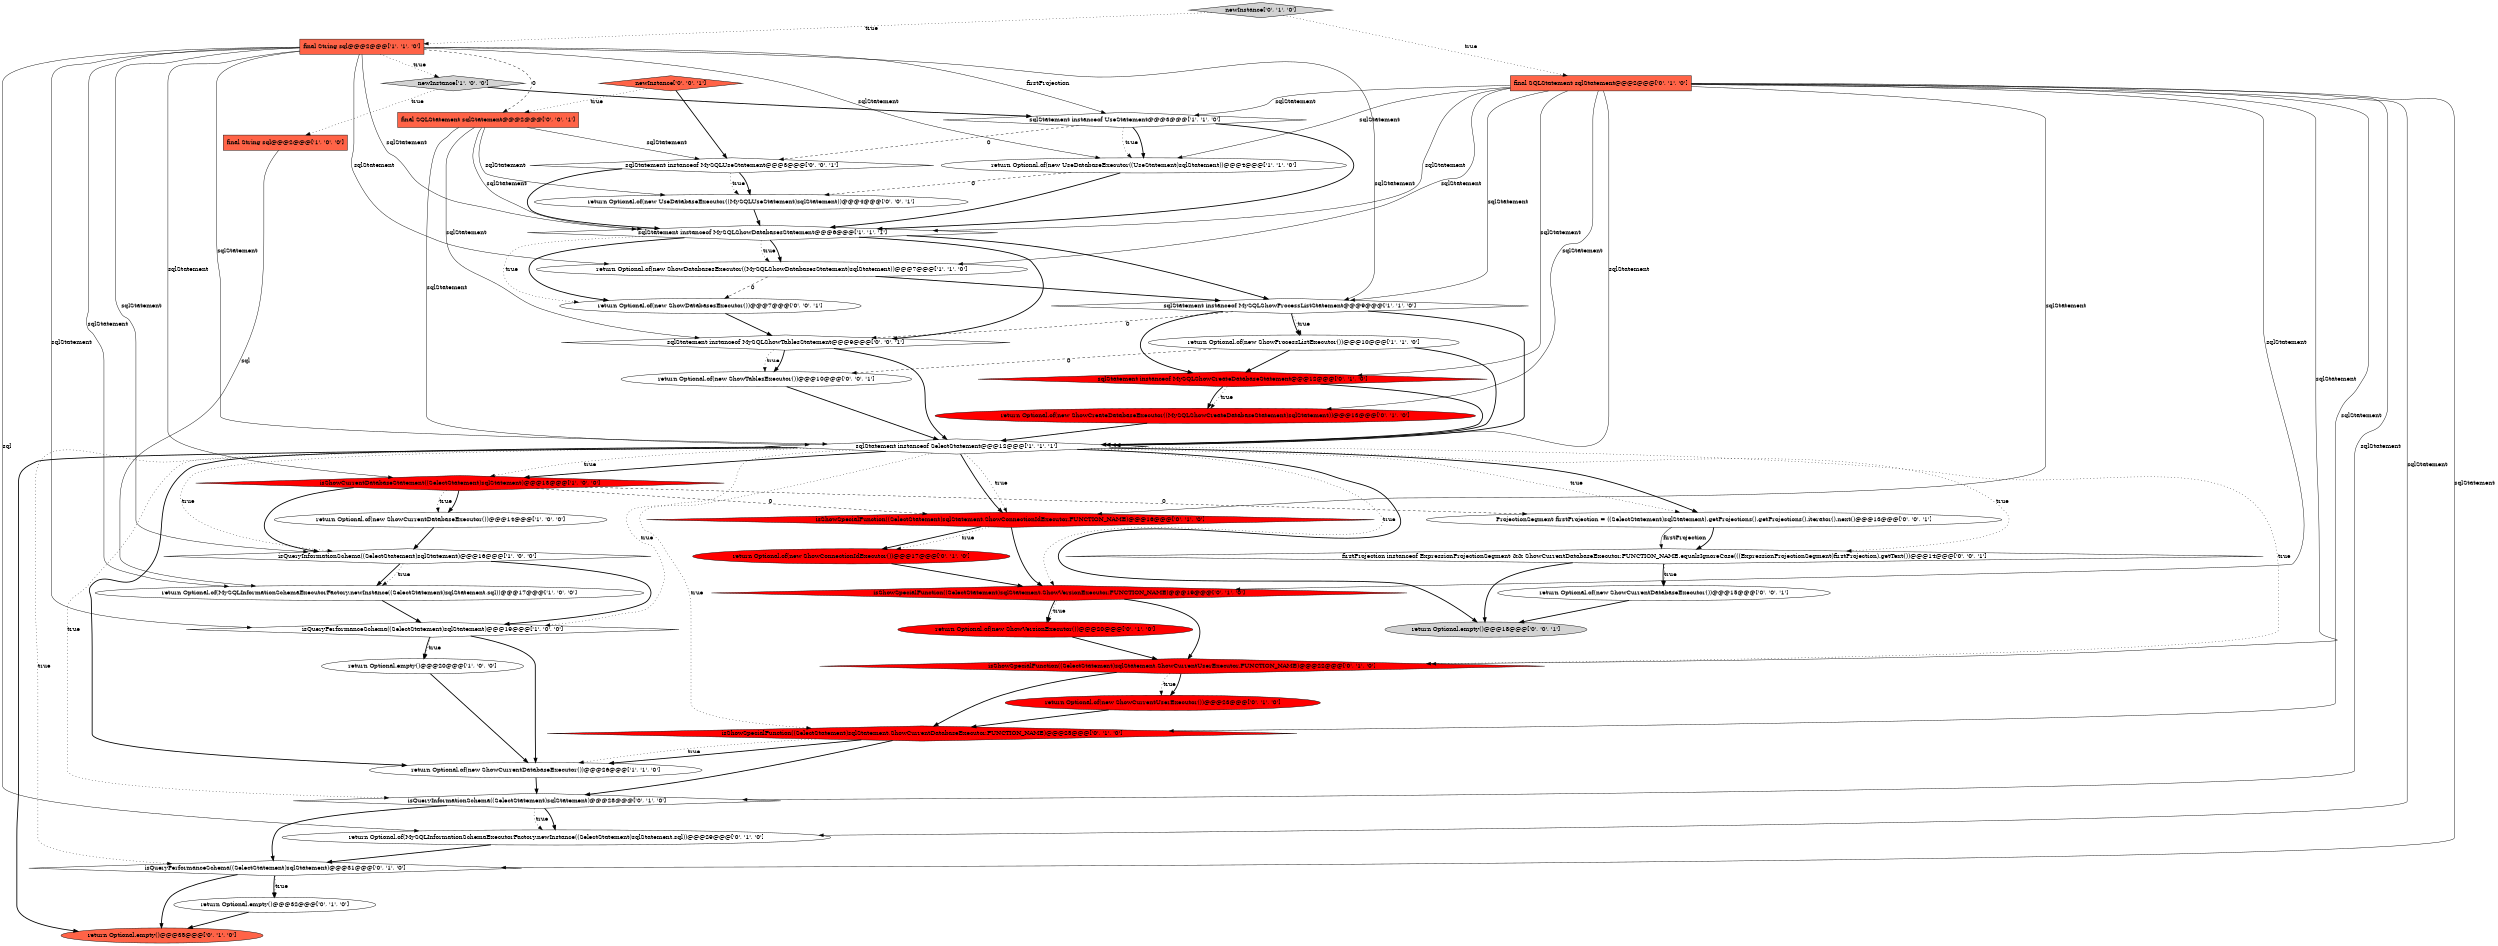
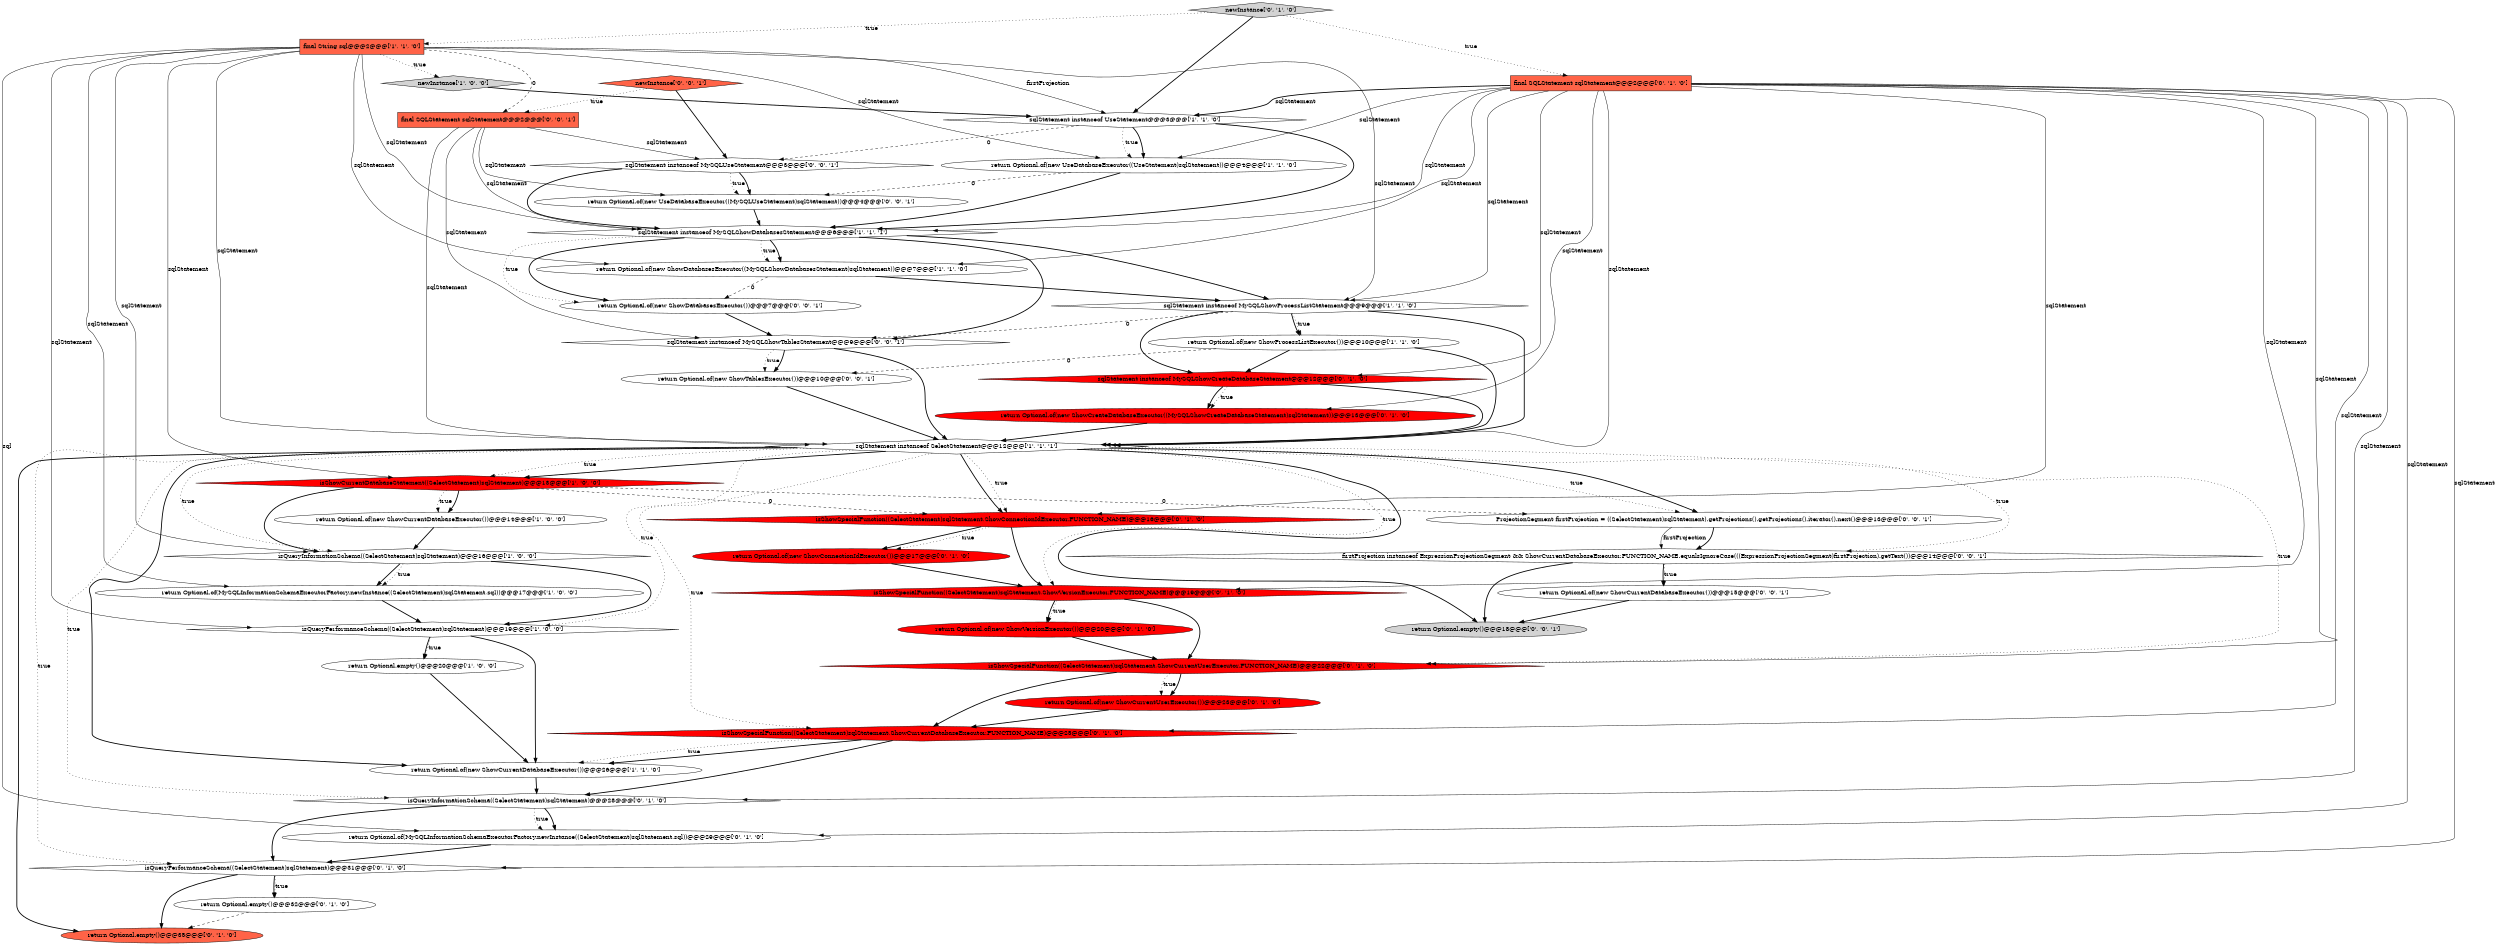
  digraph {
    node [fillcolor=white shape=ellipse style=filled]
    edge [style=bold]
    n1 [label="return Optional.empty()@@@32@@@['0', '1', '0']"]
    n2 [fillcolor=tomato label="return Optional.empty()@@@35@@@['0', '1', '0']"]
    n3 [fillcolor=red label="isShowSpecialFunction((SelectStatement)sqlStatement,ShowConnectionIdExecutor.FUNCTION_NAME)@@@16@@@['0', '1', '0']" shape=diamond]
    n4 [fillcolor=red label="isShowSpecialFunction((SelectStatement)sqlStatement,ShowVersionExecutor.FUNCTION_NAME)@@@19@@@['0', '1', '0']" shape=diamond]
    n5 [fillcolor=red label="return Optional.of(new ShowConnectionIdExecutor())@@@17@@@['0', '1', '0']"]
    n6 [fillcolor=red label="return Optional.of(new ShowVersionExecutor())@@@20@@@['0', '1', '0']"]
    n7 [fillcolor=red label="isShowSpecialFunction((SelectStatement)sqlStatement,ShowCurrentUserExecutor.FUNCTION_NAME)@@@22@@@['0', '1', '0']" shape=diamond]
    n8 [label="return Optional.of(new ShowProcessListExecutor())@@@10@@@['1', '1', '0']"]
    n9 [label="return Optional.of(new ShowTablesExecutor())@@@10@@@['0', '0', '1']"]
    n10 [fillcolor=red label="sqlStatement instanceof MySQLShowCreateDatabaseStatement@@@12@@@['0', '1', '0']" shape=diamond]
    n11 [label="sqlStatement instanceof SelectStatement@@@12@@@['1', '1', '1']" shape=diamond]
    n12 [fillcolor=red label="return Optional.of(new ShowCreateDatabaseExecutor((MySQLShowCreateDatabaseStatement)sqlStatement))@@@13@@@['0', '1', '0']"]
    n13 [label="return Optional.of(new ShowCurrentDatabaseExecutor())@@@26@@@['1', '1', '0']"]
    n14 [label="isQueryInformationSchema((SelectStatement)sqlStatement)@@@28@@@['0', '1', '0']" shape=diamond]
    n15 [label="isQueryPerformanceSchema((SelectStatement)sqlStatement)@@@19@@@['1', '0', '0']" shape=diamond]
    n16 [label="isQueryPerformanceSchema((SelectStatement)sqlStatement)@@@31@@@['0', '1', '0']" shape=diamond]
    n17 [fillcolor=red label="isShowSpecialFunction((SelectStatement)sqlStatement,ShowCurrentDatabaseExecutor.FUNCTION_NAME)@@@25@@@['0', '1', '0']" shape=diamond]
    n18 [fillcolor=lightgray label="return Optional.empty()@@@18@@@['0', '0', '1']"]
    n19 [label="isQueryInformationSchema((SelectStatement)sqlStatement)@@@16@@@['1', '0', '0']" shape=diamond]
    n20 [fillcolor=red label="isShowCurrentDatabaseStatement((SelectStatement)sqlStatement)@@@13@@@['1', '0', '0']" shape=diamond]
    n21 [label="firstProjection instanceof ExpressionProjectionSegment && ShowCurrentDatabaseExecutor.FUNCTION_NAME.equalsIgnoreCase(((ExpressionProjectionSegment)firstProjection).getText())@@@14@@@['0', '0', '1']" shape=diamond]
    n22 [label="ProjectionSegment firstProjection = ((SelectStatement)sqlStatement).getProjections().getProjections().iterator().next()@@@13@@@['0', '0', '1']"]
    n23 [label="return Optional.of(MySQLInformationSchemaExecutorFactory.newInstance((SelectStatement)sqlStatement,sql))@@@29@@@['0', '1', '0']"]
    n24 [label="return Optional.of(new ShowDatabasesExecutor((MySQLShowDatabasesStatement)sqlStatement))@@@7@@@['1', '1', '0']"]
    n25 [label="return Optional.of(new ShowDatabasesExecutor())@@@7@@@['0', '0', '1']"]
    n26 [label="sqlStatement instanceof MySQLShowProcessListStatement@@@9@@@['1', '1', '0']" shape=diamond]
    n27 [label="sqlStatement instanceof MySQLShowTablesStatement@@@9@@@['0', '0', '1']" shape=diamond]
    n28 [fillcolor=red label="return Optional.of(new ShowCurrentUserExecutor())@@@23@@@['0', '1', '0']"]
    n29 [label="return Optional.empty()@@@20@@@['1', '0', '0']"]
    n30 [label="sqlStatement instanceof UseStatement@@@3@@@['1', '1', '0']" shape=diamond]
    n31 [label="sqlStatement instanceof MySQLShowDatabasesStatement@@@6@@@['1', '1', '1']" shape=diamond]
    n32 [label="return Optional.of(new UseDatabaseExecutor((UseStatement)sqlStatement))@@@4@@@['1', '1', '0']"]
    n33 [label="sqlStatement instanceof MySQLUseStatement@@@3@@@['0', '0', '1']" shape=diamond]
    n34 [label="return Optional.of(new UseDatabaseExecutor((MySQLUseStatement)sqlStatement))@@@4@@@['0', '0', '1']"]
    n35 [label="return Optional.of(MySQLInformationSchemaExecutorFactory.newInstance((SelectStatement)sqlStatement,sql))@@@17@@@['1', '0', '0']"]
    n36 [label="return Optional.of(new ShowCurrentDatabaseExecutor())@@@14@@@['1', '0', '0']"]
    n37 [label="return Optional.of(new ShowCurrentDatabaseExecutor())@@@15@@@['0', '0', '1']"]
    n38 [fillcolor=tomato label="final String sql@@@2@@@['1', '1', '0']" shape=box]
    n39 [fillcolor=tomato label="final SQLStatement sqlStatement@@@2@@@['0', '0', '1']" shape=box]
    n40 [fillcolor=lightgray label="newInstance['1', '0', '0']" shape=diamond]
-   n41 [fillcolor=tomato label="final String sql@@@2@@@['1', '0', '0']" shape=box]
    n42 [fillcolor=tomato label="final SQLStatement sqlStatement@@@2@@@['0', '1', '0']" shape=box]
    n43 [fillcolor=lightgray label="newInstance['0', '1', '0']" shape=diamond]
    n44 [fillcolor=tomato label="newInstance['0', '0', '1']" shape=diamond]
-   n1 -> n2
+   n1 -> n2 [style=dashed]
    n3 -> n4
    n3 -> n5
    n3 -> n5 [label=true style=dotted]
    n4 -> n6 [label=true style=dotted]
    n4 -> n6
    n4 -> n7
    n5 -> n4
    n6 -> n7
    n7 -> n17
    n7 -> n28 [label=true style=dotted]
    n7 -> n28
    n8 -> n9 [label=0 style=dashed]
    n8 -> n10
    n8 -> n11
    n9 -> n11
    n10 -> n11
    n10 -> n12 [label=true style=dotted]
    n10 -> n12
    n11 -> n2
    n11 -> n3
    n11 -> n3 [label=true style=dotted]
    n11 -> n4 [label=true style=dotted]
    n11 -> n7 [label=true style=dotted]
    n11 -> n13
    n11 -> n14 [label=true style=dotted]
    n11 -> n15 [label=true style=dotted]
    n11 -> n16 [label=true style=dotted]
    n11 -> n17 [label=true style=dotted]
    n11 -> n18
    n11 -> n19 [label=true style=dotted]
    n11 -> n20 [label=true style=dotted]
    n11 -> n20
    n11 -> n21 [label=true style=dotted]
    n11 -> n22 [label=true style=dotted]
    n11 -> n22
    n12 -> n11
    n13 -> n14
    n14 -> n16
    n14 -> n23
    n14 -> n23 [label=true style=dotted]
    n15 -> n13
    n15 -> n29 [label=true style=dotted]
    n15 -> n29
    n16 -> n1 [label=true style=dotted]
    n16 -> n1
    n16 -> n2
    n17 -> n13
    n17 -> n13 [label=true style=dotted]
    n17 -> n14
    n19 -> n15
    n19 -> n35
    n19 -> n35 [label=true style=dotted]
    n20 -> n3 [label=0 style=dashed]
    n20 -> n19
    n20 -> n22 [label=0 style=dashed]
    n20 -> n36
    n20 -> n36 [label=true style=dotted]
    n21 -> n18
    n21 -> n37 [label=true style=dotted]
    n21 -> n37
    n22 -> n21
    n22 -> n21 [label=firstProjection style=solid]
    n23 -> n16
    n24 -> n25 [label=0 style=dashed]
    n24 -> n26
    n25 -> n27
    n26 -> n8 [label=true style=dotted]
    n26 -> n8
    n26 -> n10
    n26 -> n11
    n26 -> n27 [label=0 style=dashed]
    n27 -> n9 [label=true style=dotted]
    n27 -> n9
    n27 -> n11
    n28 -> n17
    n29 -> n13
    n30 -> n31
    n30 -> n32 [label=true style=dotted]
    n30 -> n32
    n30 -> n33 [label=0 style=dashed]
    n31 -> n24 [label=true style=dotted]
    n31 -> n24
    n31 -> n25 [label=true style=dotted]
    n31 -> n25
    n31 -> n26
    n31 -> n27
    n32 -> n31
    n32 -> n34 [label=0 style=dashed]
    n33 -> n31
    n33 -> n34 [label=true style=dotted]
    n33 -> n34
    n34 -> n31
    n35 -> n15
    n36 -> n19
    n37 -> n18
    n38 -> n11 [label=sqlStatement style=solid]
    n38 -> n15 [label=sqlStatement style=solid]
    n38 -> n19 [label=sqlStatement style=solid]
    n38 -> n20 [label=sqlStatement style=solid]
    n38 -> n23 [label=sql style=solid]
    n38 -> n24 [label=sqlStatement style=solid]
    n38 -> n26 [label=sqlStatement style=solid]
    n38 -> n30 [label=firstProjection style=solid]
    n38 -> n31 [label=sqlStatement style=solid]
    n38 -> n32 [label=sqlStatement style=solid]
    n38 -> n35 [label=sqlStatement style=solid]
    n38 -> n39 [label=0 style=dashed]
    n38 -> n40 [label=true style=dotted]
    n39 -> n11 [label=sqlStatement style=solid]
    n39 -> n27 [label=sqlStatement style=solid]
    n39 -> n31 [label=sqlStatement style=solid]
    n39 -> n33 [label=sqlStatement style=solid]
    n39 -> n34 [label=sqlStatement style=solid]
    n40 -> n30
-   n40 -> n41 [label=true style=dotted]
-   n41 -> n35 [label=sql style=solid]
    n42 -> n3 [label=sqlStatement style=solid]
    n42 -> n4 [label=sqlStatement style=solid]
    n42 -> n7 [label=sqlStatement style=solid]
    n42 -> n10 [label=sqlStatement style=solid]
    n42 -> n11 [label=sqlStatement style=solid]
    n42 -> n12 [label=sqlStatement style=solid]
    n42 -> n14 [label=sqlStatement style=solid]
    n42 -> n16 [label=sqlStatement style=solid]
    n42 -> n17 [label=sqlStatement style=solid]
    n42 -> n23 [label=sqlStatement style=solid]
    n42 -> n24 [label=sqlStatement style=solid]
    n42 -> n26 [label=sqlStatement style=solid]
-   n42 -> n30 [label=sqlStatement style=solid]
+   n42 -> n30 [label=sqlStatement]
    n42 -> n31 [label=sqlStatement style=solid]
    n42 -> n32 [label=sqlStatement style=solid]
+   n43 -> n30
    n43 -> n38 [label=true style=dotted]
    n43 -> n42 [label=true style=dotted]
    n44 -> n33
    n44 -> n39 [label=true style=dotted]
  }
